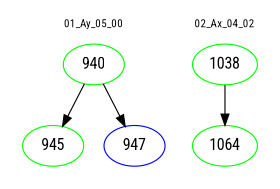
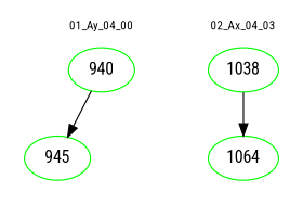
  digraph {
    fontname="Roboto Condensed"
    node [color=green fontname="Roboto Condensed"]
    edge [color=black fontname="Roboto Condensed"]
    n1 [label=940]
    n2 [label=945]
-   n3 [color=blue label=947]
    n4 [label=1038]
    n5 [label=1064]
    subgraph cluster_1 {
      color=white
      fontsize=10
-     label="01_Ay_05_00"
+     label="01_Ay_04_00"
      n1
      n2
-     n3
    }
    subgraph cluster_2 {
      color=white
      fontsize=10
-     label="02_Ax_04_02"
+     label="02_Ax_04_03"
      n4
      n5
    }
    n1 -> n2
-   n1 -> n3
    n4 -> n5
  }
